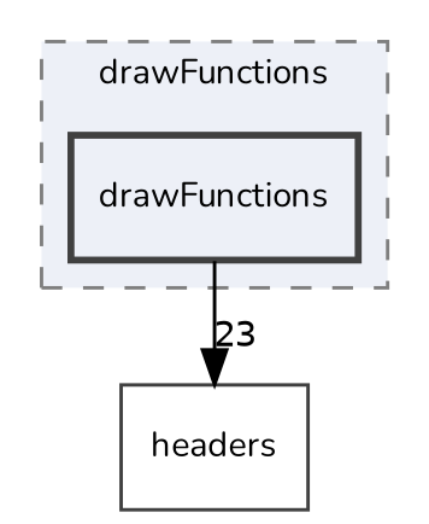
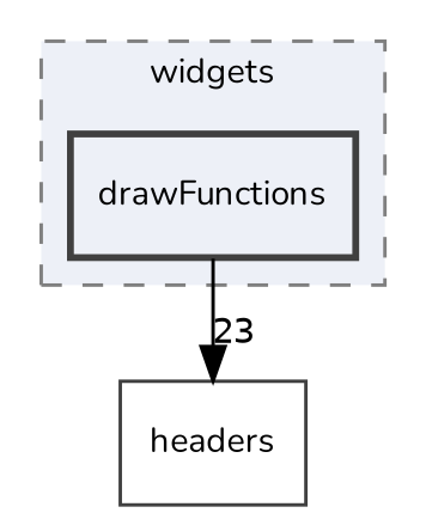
  digraph {
    compound=true
    fontname=Nunito
    node [color=grey25 fillcolor="#edf0f7" fontname=Nunito fontsize=10 shape=box]
    n1 [label=drawFunctions style="filled,bold,"]
    n2 [label=headers]
    subgraph cluster_1 {
      bgcolor="#edf0f7"
      fontsize=10
-     label=drawFunctions
+     label=widgets
      pencolor=grey50
      style="filled,dashed,"
      n1
    }
    n1 -> n2 [fontname=Nunito fontsize=10 headlabel=23 labeldistance=1.5 labelfontname=Helvetica labelfontsize=10]
  }
